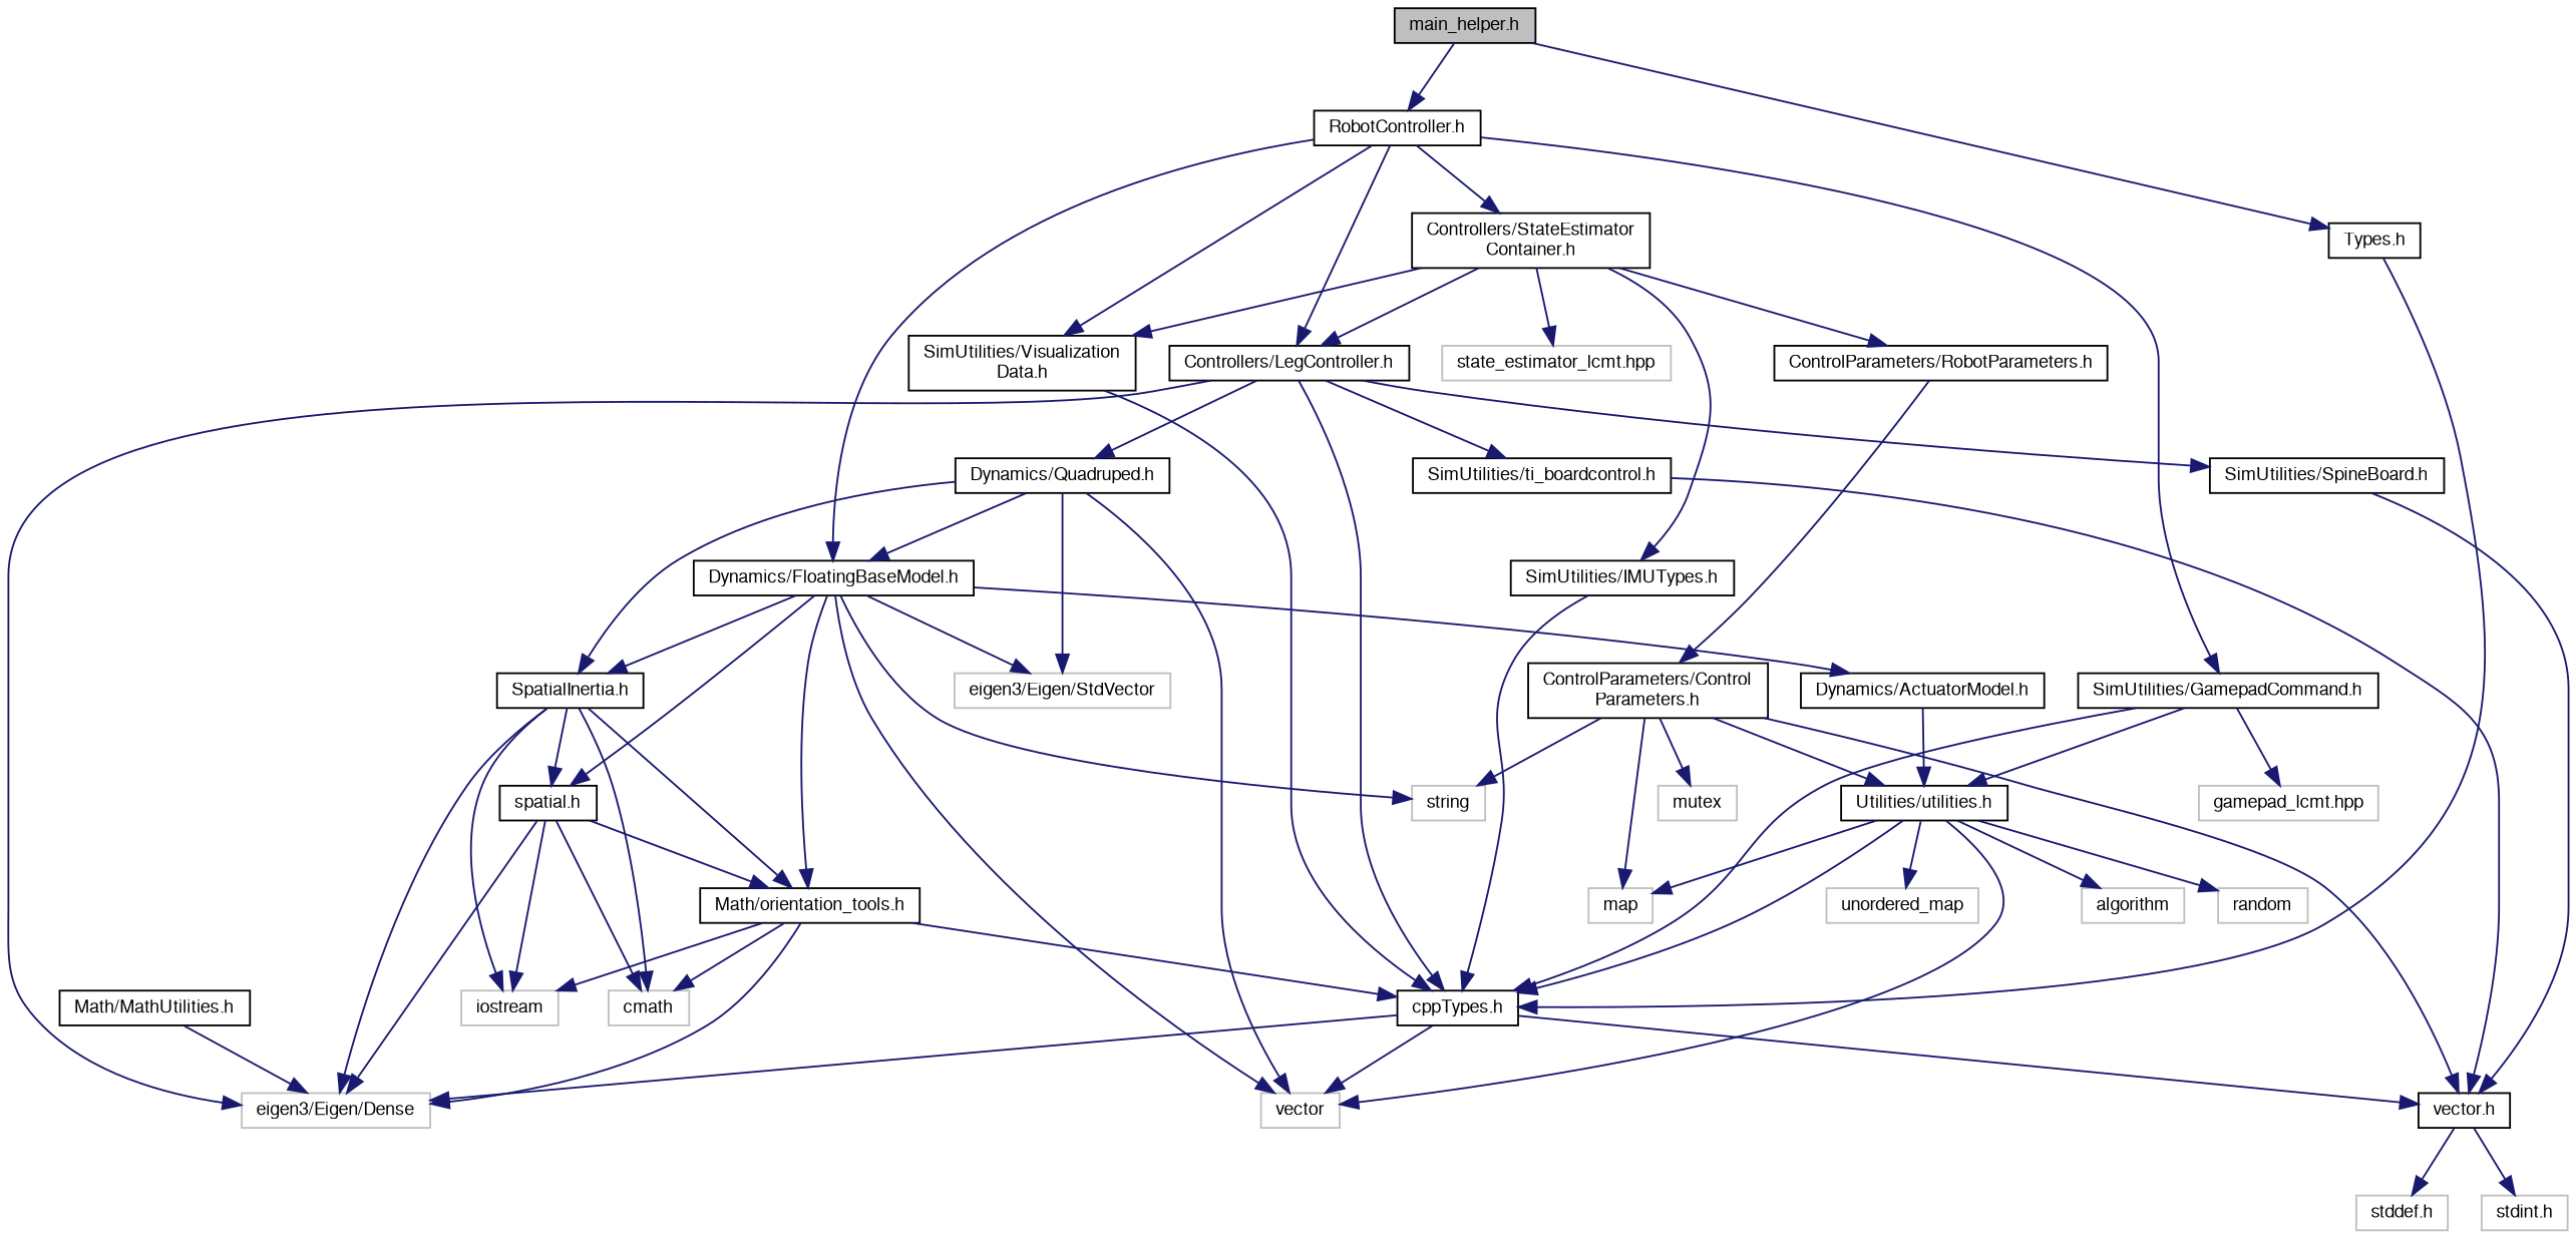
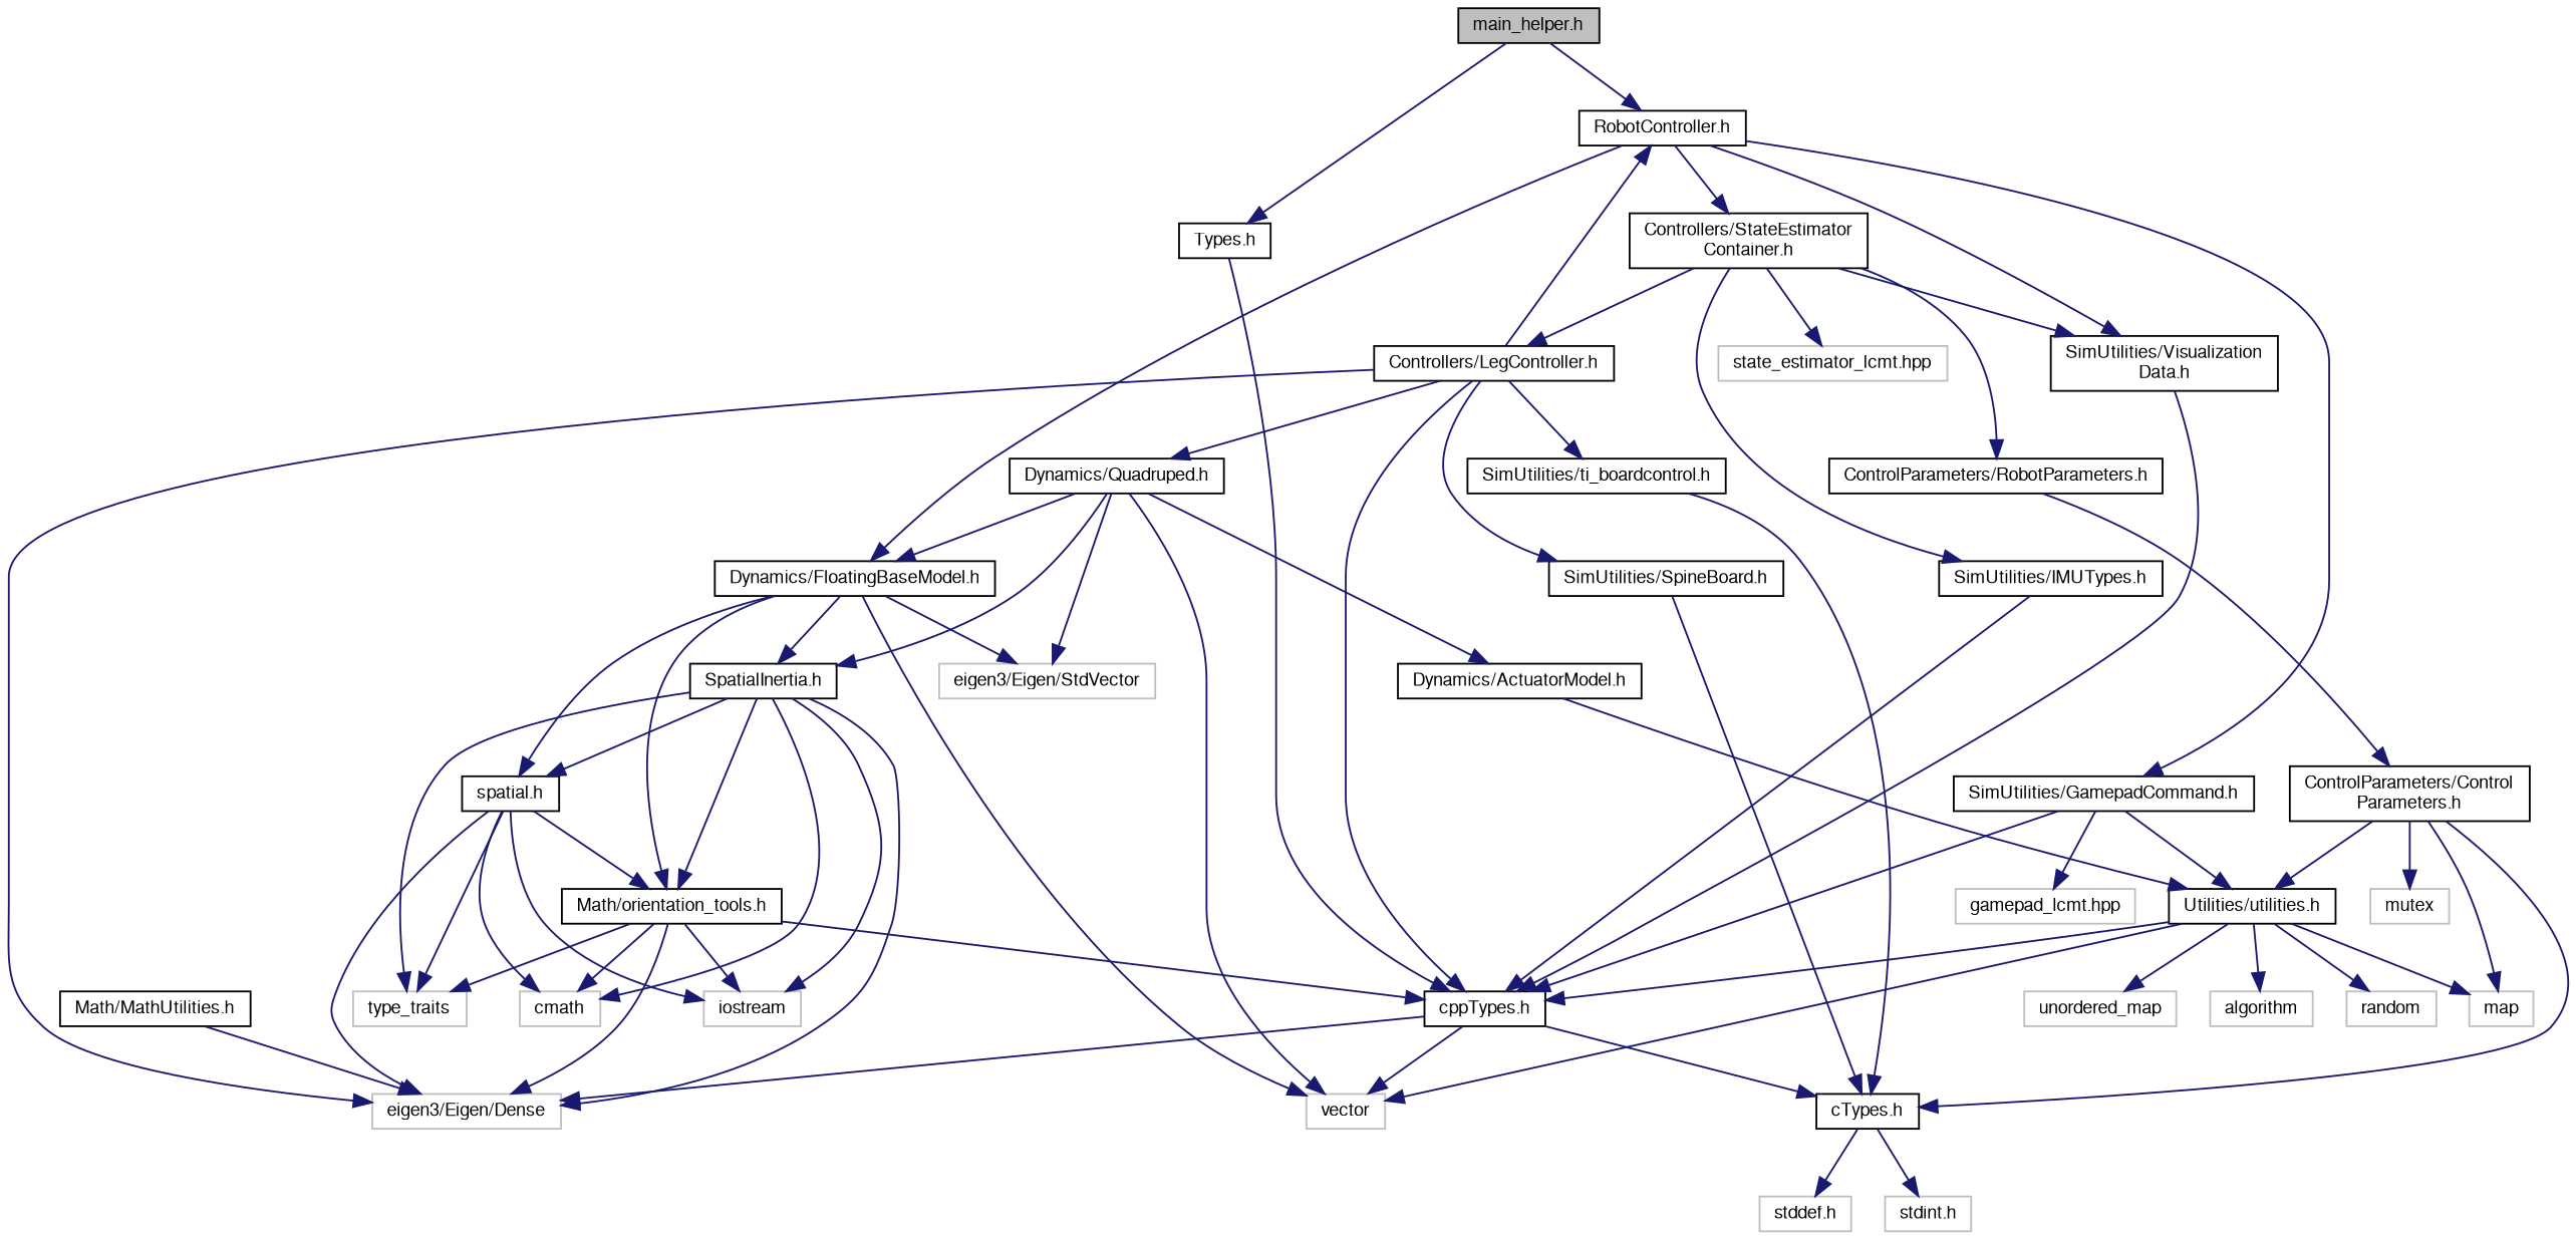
  digraph {
    node [color=black fillcolor=white fontname=FreeSans fontsize=10 shape=record style=filled]
    edge [color=midnightblue fontname=FreeSans fontsize=10 labelfontname=FreeSans labelfontsize=10 style=solid]
    n1 [fillcolor=grey75 fontcolor=black height=0.2 label="main_helper.h" width=0.4]
    n2 [height=0.2 label="Types.h" width=0.4]
    n3 [height=0.2 label="RobotController.h" width=0.4]
    n4 [height=0.2 label="cppTypes.h" width=0.4]
    n5 [height=0.2 label="Controllers/LegController.h" width=0.4]
    n6 [height=0.2 label="Dynamics/FloatingBaseModel.h" width=0.4]
    n7 [height=0.2 label="Controllers/StateEstimator\lContainer.h" width=0.4]
    n8 [height=0.2 label="SimUtilities/Visualization\lData.h" width=0.4]
    n9 [height=0.2 label="SimUtilities/GamepadCommand.h" width=0.4]
    n10 [color=grey75 height=0.2 label="eigen3/Eigen/Dense" width=0.4]
    n11 [color=grey75 height=0.2 label=vector width=0.4]
-   n12 [height=0.2 label="vector.h" width=0.4]
+   n12 [height=0.2 label="cTypes.h" width=0.4]
    n13 [color=grey75 height=0.2 label="stddef.h" width=0.4]
    n14 [color=grey75 height=0.2 label="stdint.h" width=0.4]
    n15 [height=0.2 label="Dynamics/Quadruped.h" width=0.4]
    n16 [height=0.2 label="SimUtilities/SpineBoard.h" width=0.4]
    n17 [height=0.2 label="SimUtilities/ti_boardcontrol.h" width=0.4]
    n18 [height=0.2 label="SpatialInertia.h" width=0.4]
    n19 [color=grey75 height=0.2 label="eigen3/Eigen/StdVector" width=0.4]
    n20 [height=0.2 label="Math/orientation_tools.h" width=0.4]
    n21 [height=0.2 label="spatial.h" width=0.4]
-   n22 [color=grey75 height=0.2 label=string width=0.4]
    n23 [height=0.2 label="ControlParameters/RobotParameters.h" width=0.4]
    n24 [height=0.2 label="SimUtilities/IMUTypes.h" width=0.4]
    n25 [color=grey75 height=0.2 label="state_estimator_lcmt.hpp" width=0.4]
    n26 [height=0.2 label="Utilities/utilities.h" width=0.4]
    n27 [color=grey75 height=0.2 label="gamepad_lcmt.hpp" width=0.4]
    n28 [height=0.2 label="Dynamics/ActuatorModel.h" width=0.4]
    n29 [color=grey75 height=0.2 label=cmath width=0.4]
    n30 [color=grey75 height=0.2 label=iostream width=0.4]
+   n31 [color=grey75 height=0.2 label=type_traits width=0.4]
    n32 [color=grey75 height=0.2 label=algorithm width=0.4]
    n33 [color=grey75 height=0.2 label=map width=0.4]
    n34 [color=grey75 height=0.2 label=random width=0.4]
    n35 [color=grey75 height=0.2 label=unordered_map width=0.4]
    n36 [height=0.2 label="Math/MathUtilities.h" width=0.4]
    n37 [height=0.2 label="ControlParameters/Control\lParameters.h" width=0.4]
    n38 [color=grey75 height=0.2 label=mutex width=0.4]
    n1 -> n2
    n1 -> n3
    n2 -> n4
-   n3 -> n5
+   n5 -> n3
    n3 -> n6
    n3 -> n7
    n3 -> n8
    n3 -> n9
    n4 -> n10
    n4 -> n11
    n4 -> n12
    n5 -> n4
    n5 -> n10
    n5 -> n15
    n5 -> n16
    n5 -> n17
    n6 -> n11
    n6 -> n18
    n6 -> n19
    n6 -> n20
    n6 -> n21
-   n6 -> n22
    n7 -> n5
    n7 -> n8
    n7 -> n23
    n7 -> n24
    n7 -> n25
    n8 -> n4
    n9 -> n4
    n9 -> n26
    n9 -> n27
    n12 -> n13
    n12 -> n14
    n15 -> n6
    n15 -> n11
    n15 -> n18
    n15 -> n19
-   n6 -> n28
+   n15 -> n28
    n16 -> n12
    n17 -> n12
    n18 -> n10
    n18 -> n20
    n18 -> n21
    n18 -> n29
    n18 -> n30
+   n18 -> n31
    n20 -> n4
    n20 -> n10
    n20 -> n29
    n20 -> n30
+   n20 -> n31
    n21 -> n10
    n21 -> n20
    n21 -> n29
    n21 -> n30
+   n21 -> n31
    n23 -> n37
    n24 -> n4
    n26 -> n4
    n26 -> n11
    n26 -> n32
    n26 -> n33
    n26 -> n34
    n26 -> n35
    n28 -> n26
    n36 -> n10
    n37 -> n12
-   n37 -> n22
    n37 -> n26
    n37 -> n33
    n37 -> n38
  }
